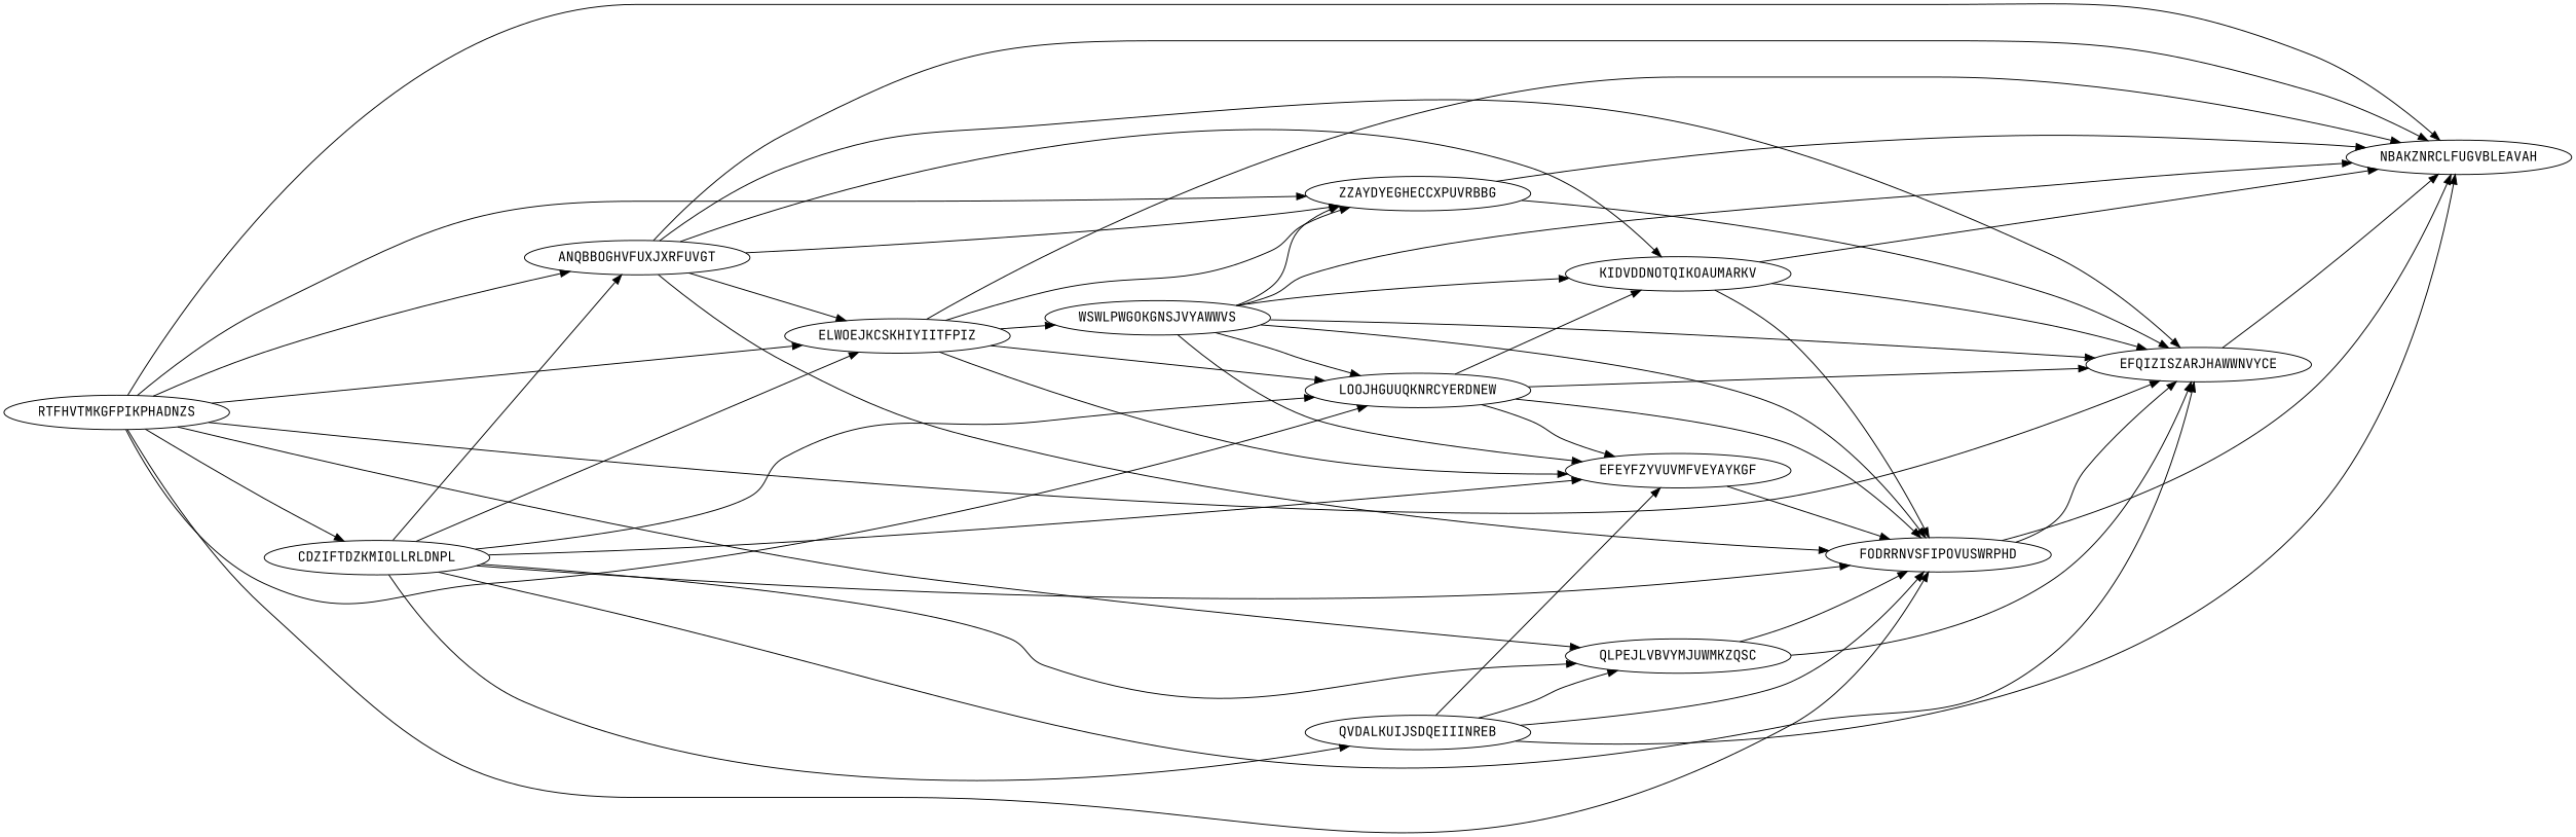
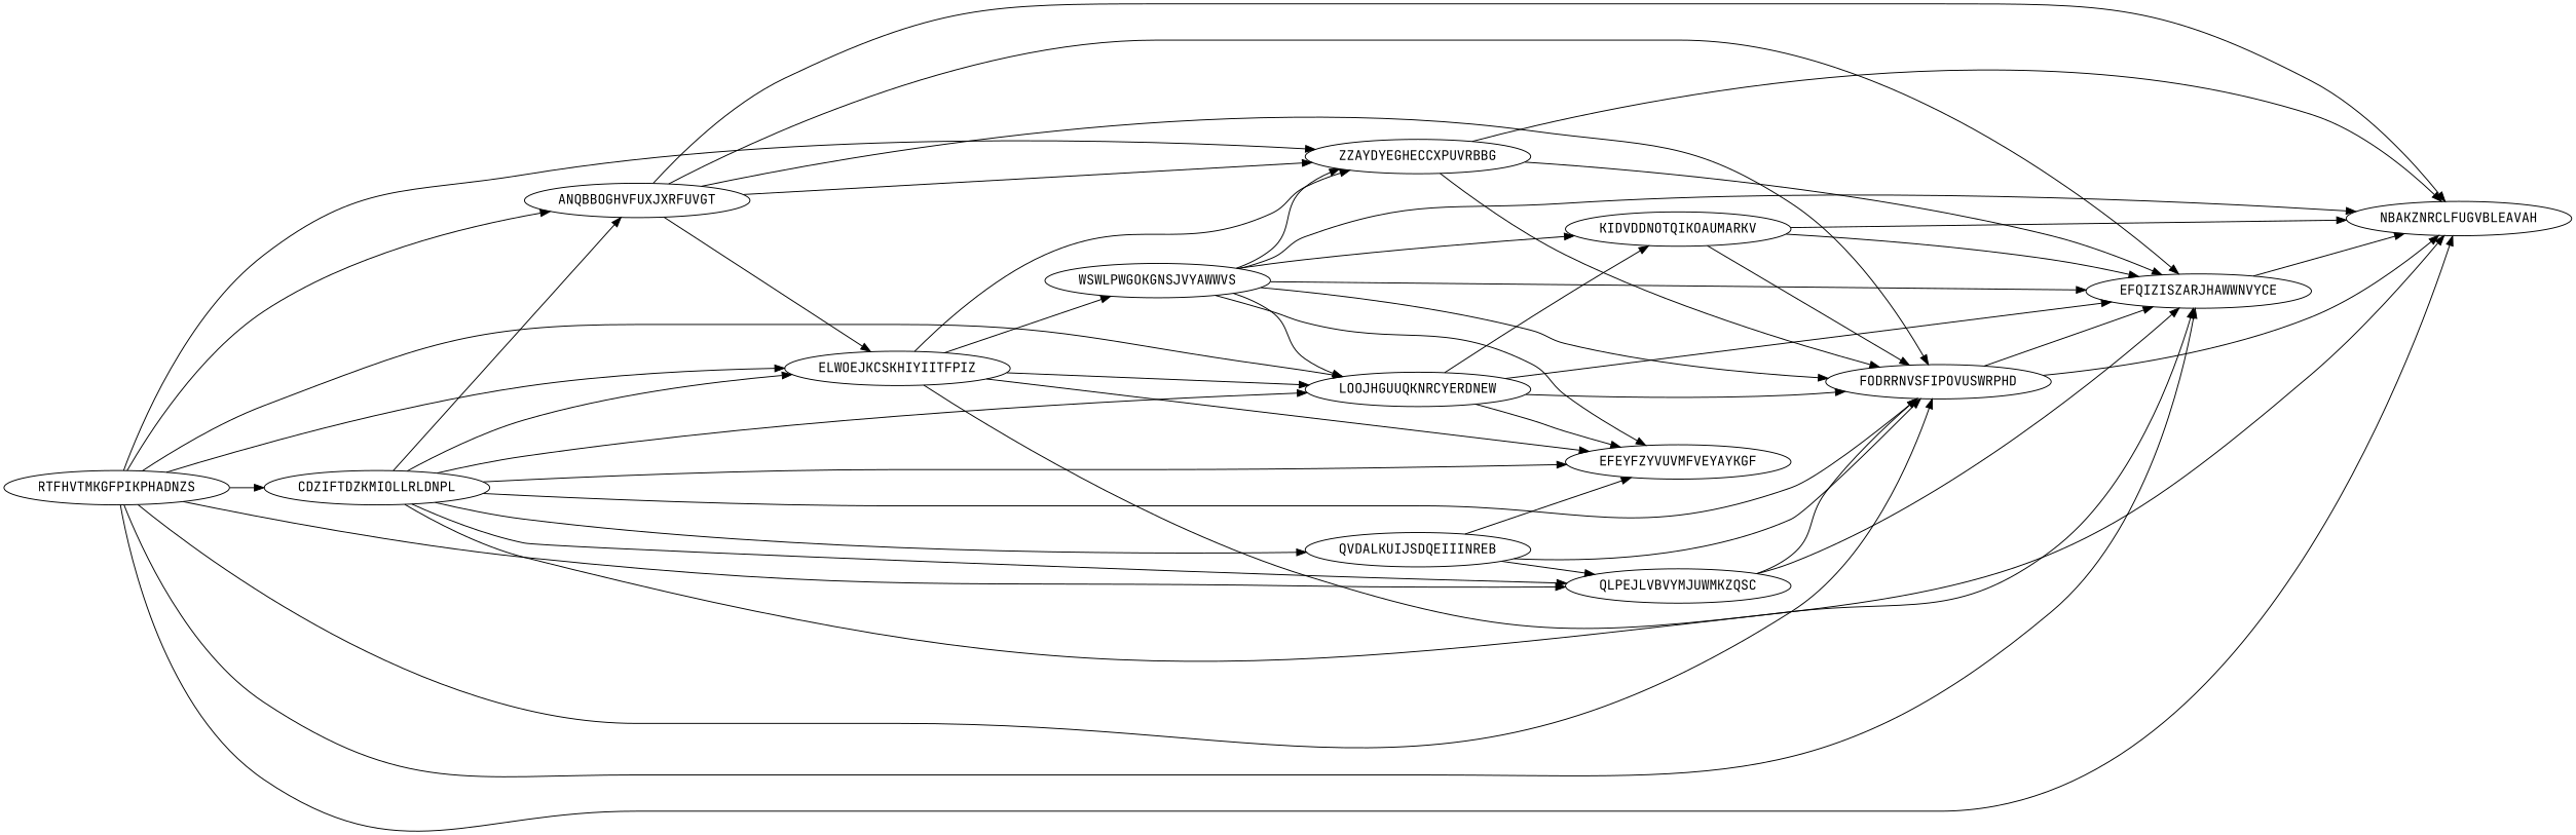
  digraph {
    fontname="JetBrains Mono"
    rankdir=LR
    node [Weight=16 fontname="JetBrains Mono"]
    edge [Weight=12 fontname="JetBrains Mono"]
    RTFHVTMKGFPIKPHADNZS [Weight=12]
    CDZIFTDZKMIOLLRLDNPL [Weight=10]
    ANQBBOGHVFUXJXRFUVGT [Weight=15]
    ELWOEJKCSKHIYIITFPIZ [Weight=19]
    LOOJHGUUQKNRCYERDNEW [Weight=14]
    ZZAYDYEGHECCXPUVRBBG [Weight=11]
    QLPEJLVBVYMJUWMKZQSC [Weight=20]
    FODRRNVSFIPOVUSWRPHD
    EFQIZISZARJHAWWNVYCE
    NBAKZNRCLFUGVBLEAVAH
    QVDALKUIJSDQEIIINREB
    EFEYFZYVUVMFVEYAYKGF [Weight=20]
    KIDVDDNOTQIKOAUMARKV [Weight=11]
    WSWLPWGOKGNSJVYAWWVS [Weight=19]
    RTFHVTMKGFPIKPHADNZS -> CDZIFTDZKMIOLLRLDNPL
    RTFHVTMKGFPIKPHADNZS -> ANQBBOGHVFUXJXRFUVGT [Weight=11]
    RTFHVTMKGFPIKPHADNZS -> ELWOEJKCSKHIYIITFPIZ [Weight=11]
    RTFHVTMKGFPIKPHADNZS -> LOOJHGUUQKNRCYERDNEW
    RTFHVTMKGFPIKPHADNZS -> ZZAYDYEGHECCXPUVRBBG [Weight=15]
    RTFHVTMKGFPIKPHADNZS -> QLPEJLVBVYMJUWMKZQSC [Weight=18]
    RTFHVTMKGFPIKPHADNZS -> FODRRNVSFIPOVUSWRPHD [Weight=13]
    RTFHVTMKGFPIKPHADNZS -> EFQIZISZARJHAWWNVYCE [Weight=13]
    RTFHVTMKGFPIKPHADNZS -> NBAKZNRCLFUGVBLEAVAH [Weight=11]
    CDZIFTDZKMIOLLRLDNPL -> ANQBBOGHVFUXJXRFUVGT [Weight=18]
    CDZIFTDZKMIOLLRLDNPL -> ELWOEJKCSKHIYIITFPIZ [Weight=17]
    CDZIFTDZKMIOLLRLDNPL -> LOOJHGUUQKNRCYERDNEW [Weight=16]
    CDZIFTDZKMIOLLRLDNPL -> QLPEJLVBVYMJUWMKZQSC
    CDZIFTDZKMIOLLRLDNPL -> FODRRNVSFIPOVUSWRPHD [Weight=11]
    CDZIFTDZKMIOLLRLDNPL -> EFQIZISZARJHAWWNVYCE [Weight=15]
    CDZIFTDZKMIOLLRLDNPL -> QVDALKUIJSDQEIIINREB [Weight=13]
    CDZIFTDZKMIOLLRLDNPL -> EFEYFZYVUVMFVEYAYKGF [Weight=11]
    ANQBBOGHVFUXJXRFUVGT -> ELWOEJKCSKHIYIITFPIZ
    ANQBBOGHVFUXJXRFUVGT -> ZZAYDYEGHECCXPUVRBBG [Weight=20]
    ANQBBOGHVFUXJXRFUVGT -> FODRRNVSFIPOVUSWRPHD [Weight=11]
    ANQBBOGHVFUXJXRFUVGT -> EFQIZISZARJHAWWNVYCE
    ANQBBOGHVFUXJXRFUVGT -> NBAKZNRCLFUGVBLEAVAH [Weight=18]
-   ANQBBOGHVFUXJXRFUVGT -> KIDVDDNOTQIKOAUMARKV [Weight=14]
    ELWOEJKCSKHIYIITFPIZ -> LOOJHGUUQKNRCYERDNEW [Weight=13]
    ELWOEJKCSKHIYIITFPIZ -> ZZAYDYEGHECCXPUVRBBG [Weight=18]
    ELWOEJKCSKHIYIITFPIZ -> NBAKZNRCLFUGVBLEAVAH [Weight=16]
    ELWOEJKCSKHIYIITFPIZ -> EFEYFZYVUVMFVEYAYKGF [Weight=16]
    ELWOEJKCSKHIYIITFPIZ -> WSWLPWGOKGNSJVYAWWVS [Weight=15]
    LOOJHGUUQKNRCYERDNEW -> FODRRNVSFIPOVUSWRPHD
    LOOJHGUUQKNRCYERDNEW -> EFQIZISZARJHAWWNVYCE [Weight=19]
    LOOJHGUUQKNRCYERDNEW -> EFEYFZYVUVMFVEYAYKGF [Weight=20]
    LOOJHGUUQKNRCYERDNEW -> KIDVDDNOTQIKOAUMARKV [Weight=14]
-   EFEYFZYVUVMFVEYAYKGF -> FODRRNVSFIPOVUSWRPHD
+   ZZAYDYEGHECCXPUVRBBG -> FODRRNVSFIPOVUSWRPHD
    ZZAYDYEGHECCXPUVRBBG -> EFQIZISZARJHAWWNVYCE [Weight=19]
    ZZAYDYEGHECCXPUVRBBG -> NBAKZNRCLFUGVBLEAVAH [Weight=16]
    QLPEJLVBVYMJUWMKZQSC -> FODRRNVSFIPOVUSWRPHD [Weight=11]
    QLPEJLVBVYMJUWMKZQSC -> EFQIZISZARJHAWWNVYCE [Weight=19]
    FODRRNVSFIPOVUSWRPHD -> EFQIZISZARJHAWWNVYCE [Weight=17]
    FODRRNVSFIPOVUSWRPHD -> NBAKZNRCLFUGVBLEAVAH [Weight=17]
    EFQIZISZARJHAWWNVYCE -> NBAKZNRCLFUGVBLEAVAH [Weight=19]
    QVDALKUIJSDQEIIINREB -> QLPEJLVBVYMJUWMKZQSC
    QVDALKUIJSDQEIIINREB -> FODRRNVSFIPOVUSWRPHD [Weight=16]
-   QVDALKUIJSDQEIIINREB -> NBAKZNRCLFUGVBLEAVAH [Weight=16]
    QVDALKUIJSDQEIIINREB -> EFEYFZYVUVMFVEYAYKGF
    KIDVDDNOTQIKOAUMARKV -> FODRRNVSFIPOVUSWRPHD [Weight=16]
    KIDVDDNOTQIKOAUMARKV -> EFQIZISZARJHAWWNVYCE [Weight=11]
    KIDVDDNOTQIKOAUMARKV -> NBAKZNRCLFUGVBLEAVAH [Weight=17]
    WSWLPWGOKGNSJVYAWWVS -> LOOJHGUUQKNRCYERDNEW
    WSWLPWGOKGNSJVYAWWVS -> ZZAYDYEGHECCXPUVRBBG [Weight=11]
    WSWLPWGOKGNSJVYAWWVS -> FODRRNVSFIPOVUSWRPHD [Weight=13]
    WSWLPWGOKGNSJVYAWWVS -> EFQIZISZARJHAWWNVYCE [Weight=19]
    WSWLPWGOKGNSJVYAWWVS -> NBAKZNRCLFUGVBLEAVAH
    WSWLPWGOKGNSJVYAWWVS -> EFEYFZYVUVMFVEYAYKGF [Weight=11]
    WSWLPWGOKGNSJVYAWWVS -> KIDVDDNOTQIKOAUMARKV [Weight=15]
  }
